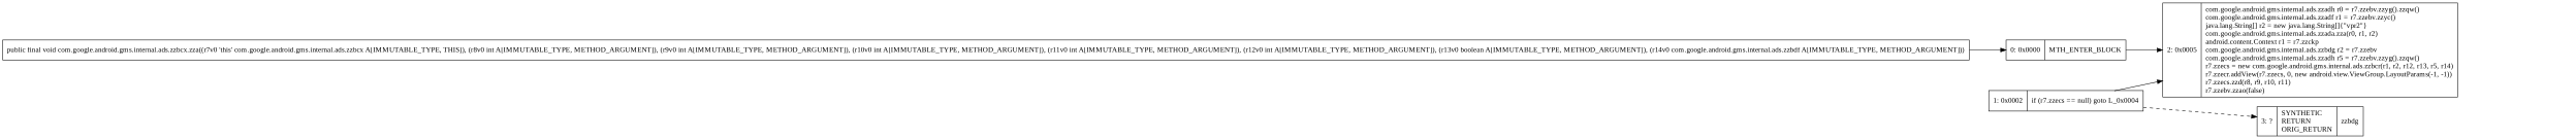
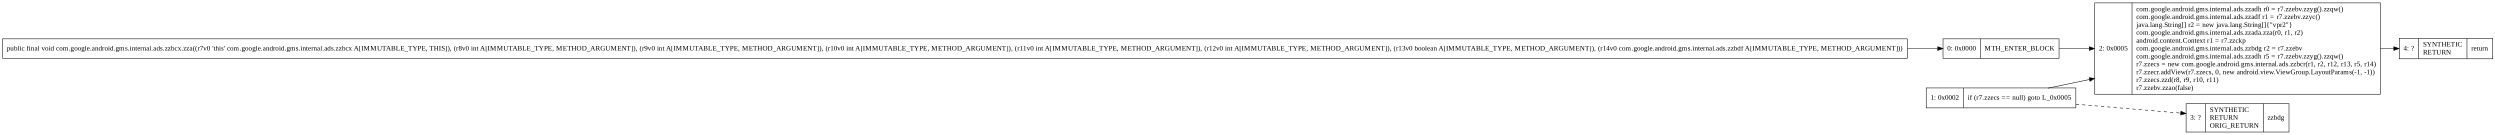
  digraph {
    fontname="Liberation Serif"
    rankdir=LR
    node [fontname="Liberation Serif" shape=record]
    edge [fontname="Liberation Serif"]
    n1 [label="{0\:\ 0x0000|MTH_ENTER_BLOCK\l}"]
    n2 [label="{2\:\ 0x0005|com.google.android.gms.internal.ads.zzadh r0 = r7.zzebv.zzyg().zzqw()\lcom.google.android.gms.internal.ads.zzadf r1 = r7.zzebv.zzyc()\ljava.lang.String[] r2 = new java.lang.String[]\{\"vpr2\"\}\lcom.google.android.gms.internal.ads.zzada.zza(r0, r1, r2)\landroid.content.Context r1 = r7.zzckp\lcom.google.android.gms.internal.ads.zzbdg r2 = r7.zzebv\lcom.google.android.gms.internal.ads.zzadh r5 = r7.zzebv.zzyg().zzqw()\lr7.zzecs = new com.google.android.gms.internal.ads.zzbcr(r1, r2, r12, r13, r5, r14)\lr7.zzecr.addView(r7.zzecs, 0, new android.view.ViewGroup.LayoutParams(\-1, \-1))\lr7.zzecs.zzd(r8, r9, r10, r11)\lr7.zzebv.zzao(false)\l}"]
-   n3 [label="{1\:\ 0x0002|if (r7.zzecs == null) goto L_0x0004\l}"]
+   n3 [label="{1\:\ 0x0002|if (r7.zzecs == null) goto L_0x0005\l}"]
    n4 [label="{3\:\ ?|SYNTHETIC\lRETURN\lORIG_RETURN\l|zzbdg\l}"]
+   n5 [label="{4\:\ ?|SYNTHETIC\lRETURN\l|return\l}"]
    n6 [label="{public final void com.google.android.gms.internal.ads.zzbcx.zza((r7v0 'this' com.google.android.gms.internal.ads.zzbcx A[IMMUTABLE_TYPE, THIS]), (r8v0 int A[IMMUTABLE_TYPE, METHOD_ARGUMENT]), (r9v0 int A[IMMUTABLE_TYPE, METHOD_ARGUMENT]), (r10v0 int A[IMMUTABLE_TYPE, METHOD_ARGUMENT]), (r11v0 int A[IMMUTABLE_TYPE, METHOD_ARGUMENT]), (r12v0 int A[IMMUTABLE_TYPE, METHOD_ARGUMENT]), (r13v0 boolean A[IMMUTABLE_TYPE, METHOD_ARGUMENT]), (r14v0 com.google.android.gms.internal.ads.zzbdf A[IMMUTABLE_TYPE, METHOD_ARGUMENT])) }"]
    n1 -> n2
+   n2 -> n5
    n3 -> n2
    n3 -> n4 [style=dashed]
    n6 -> n1
  }
